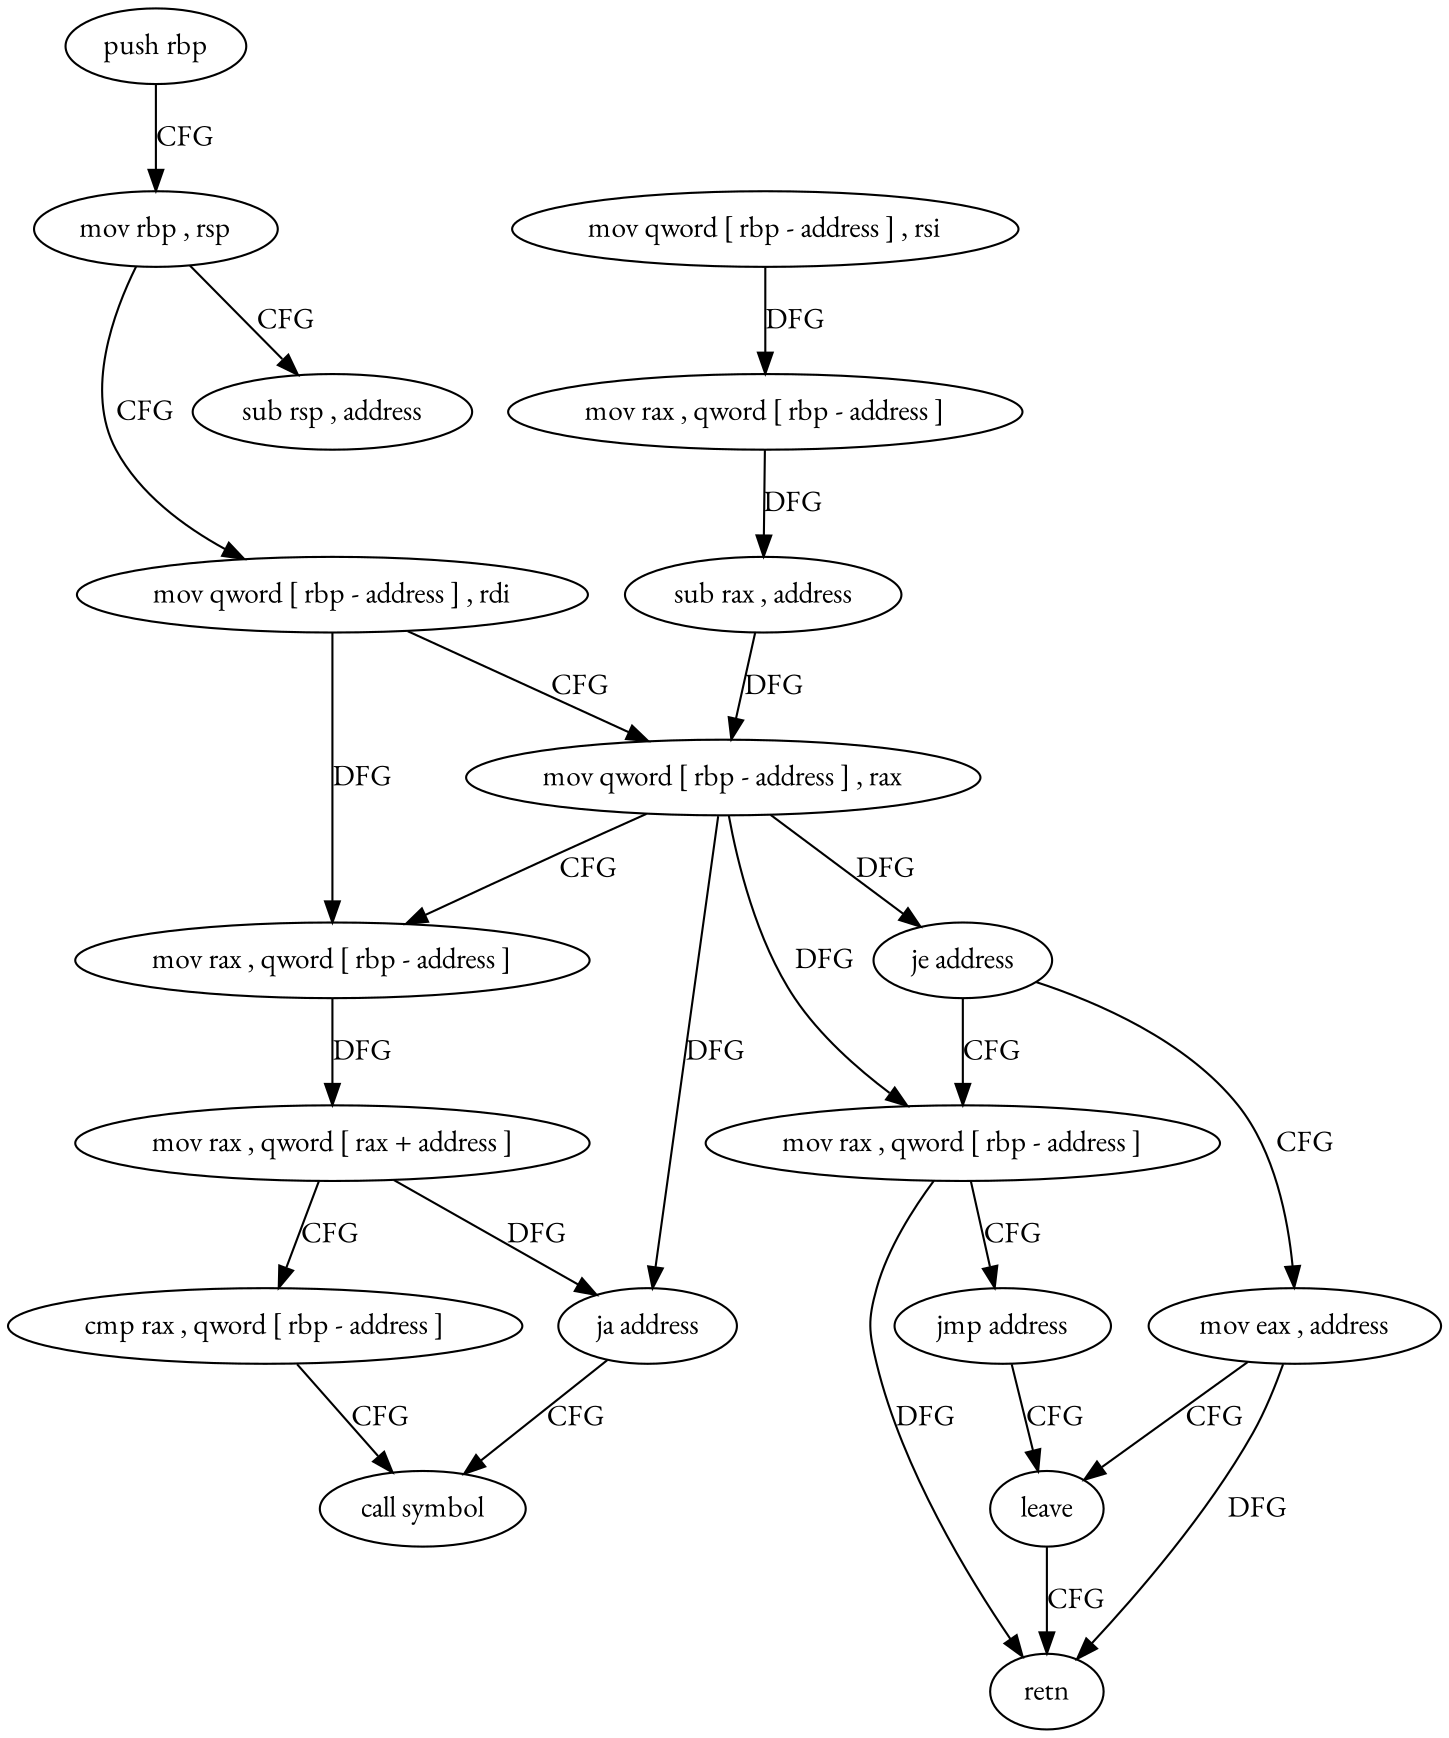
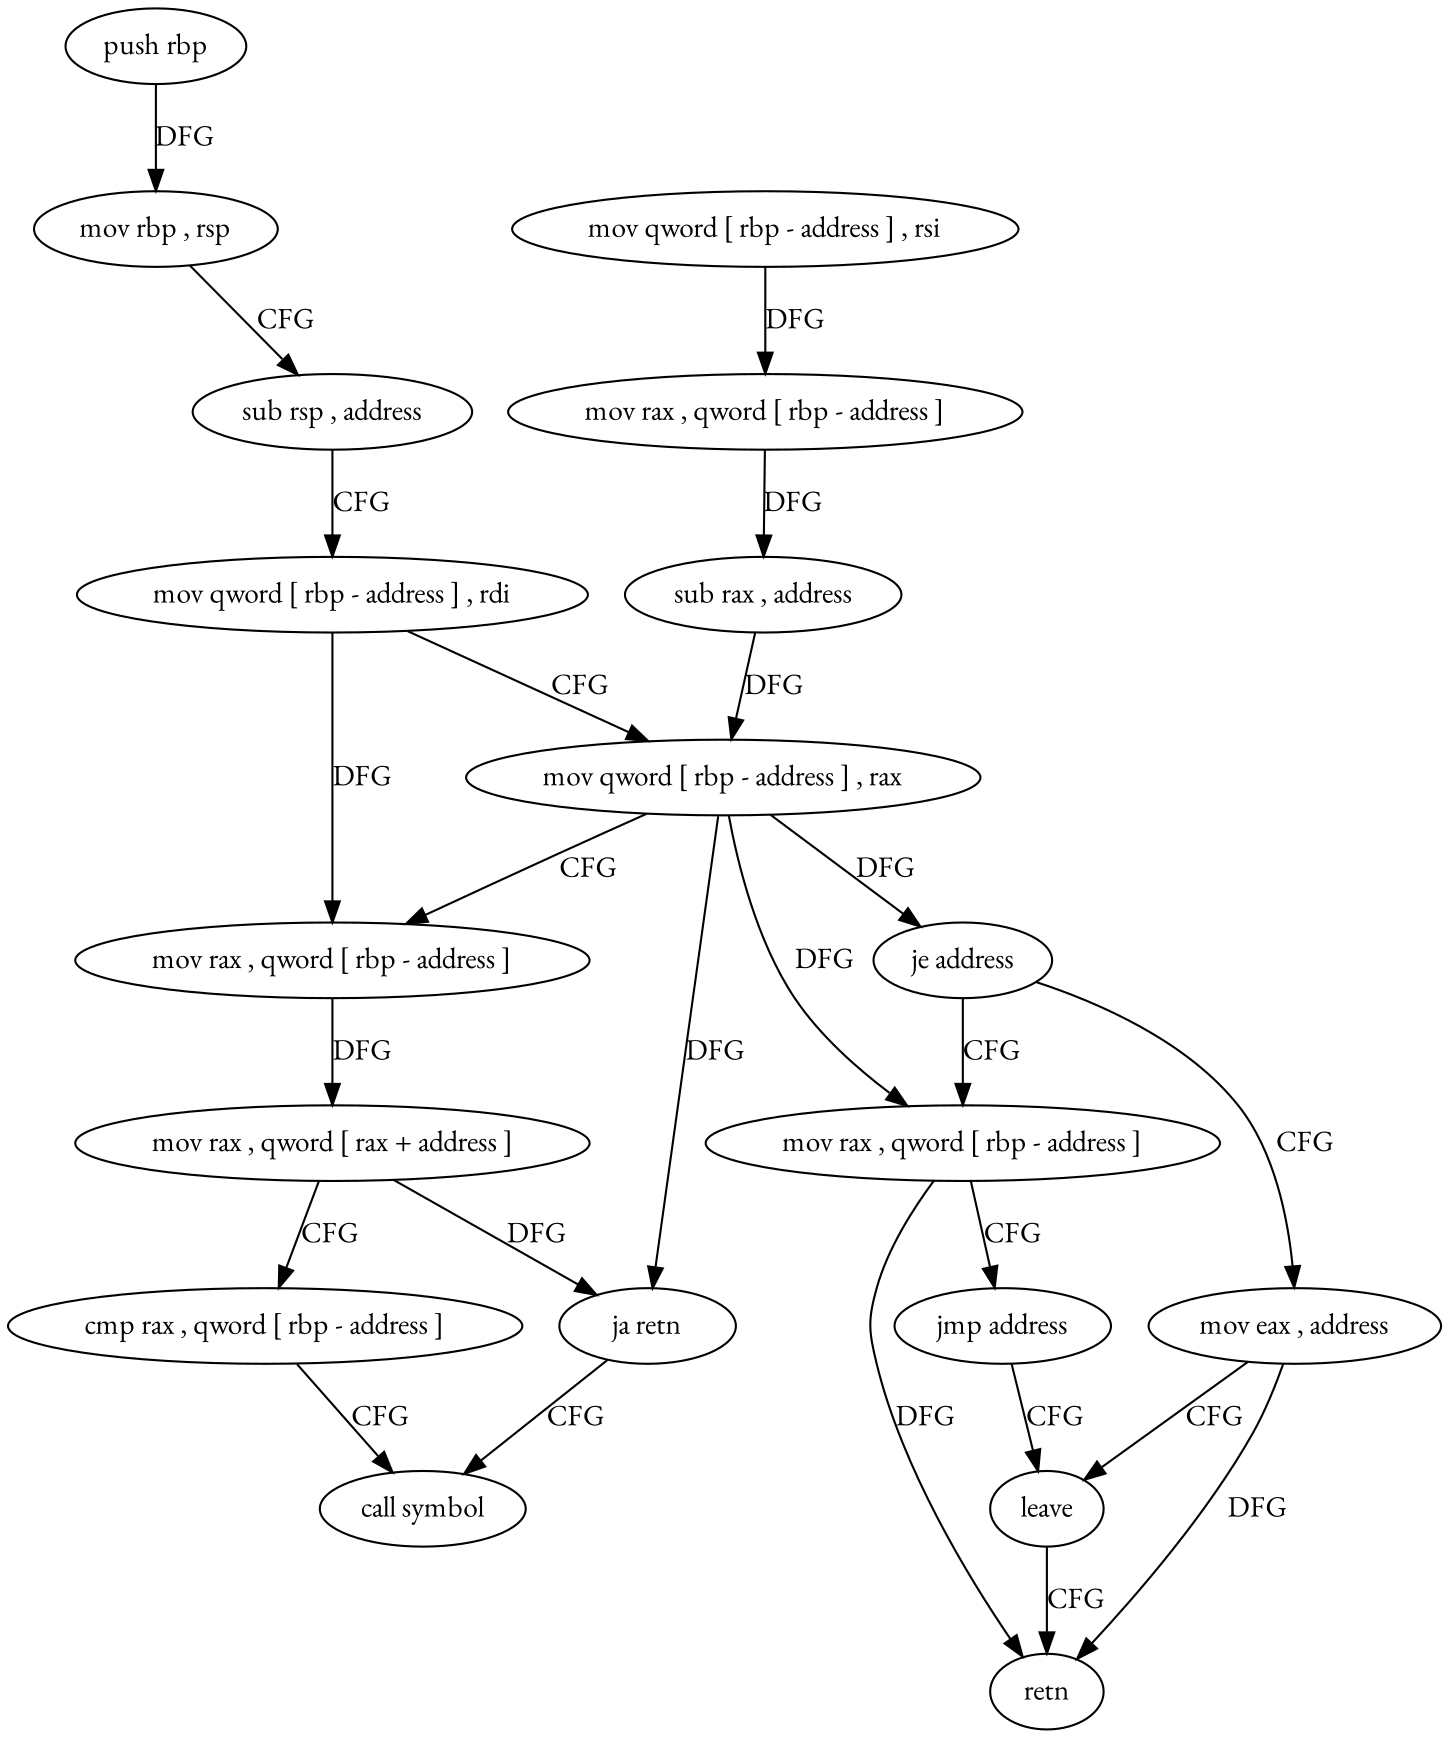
  digraph {
    fontname="EB Garamond"
    node [fontname="EB Garamond"]
    edge [fontname="EB Garamond"]
    n1 [label="push rbp"]
    n2 [label="mov rbp , rsp"]
    n3 [label="sub rsp , address"]
    n4 [label="mov qword [ rbp - address ] , rdi"]
    n5 [label="mov rax , qword [ rbp - address ]"]
    n6 [label="mov qword [ rbp - address ] , rax"]
    n7 [label="mov qword [ rbp - address ] , rsi"]
    n8 [label="mov rax , qword [ rbp - address ]"]
    n9 [label="mov rax , qword [ rax + address ]"]
    n10 [label="sub rax , address"]
-   n11 [label="ja address"]
+   n11 [label="ja retn"]
    n12 [label="je address"]
    n13 [label="mov rax , qword [ rbp - address ]"]
    n14 [label="call symbol"]
    n15 [label="mov eax , address"]
    n16 [label=retn]
    n17 [label="jmp address"]
    n18 [label="cmp rax , qword [ rbp - address ]"]
    n19 [label=leave]
-   n1 -> n2 [label=CFG]
+   n1 -> n2 [label=DFG]
    n2 -> n3 [label=CFG]
-   n2 -> n4 [label=CFG]
+   n3 -> n4 [label=CFG]
    n4 -> n5 [label=DFG]
    n4 -> n6 [label=CFG]
    n5 -> n9 [label=DFG]
    n6 -> n5 [label=CFG]
    n6 -> n11 [label=DFG]
    n6 -> n12 [label=DFG]
    n6 -> n13 [label=DFG]
    n7 -> n8 [label=DFG]
    n8 -> n10 [label=DFG]
    n9 -> n11 [label=DFG]
    n9 -> n18 [label=CFG]
    n10 -> n6 [label=DFG]
    n11 -> n14 [label=CFG]
    n12 -> n13 [label=CFG]
    n12 -> n15 [label=CFG]
    n13 -> n16 [label=DFG]
    n13 -> n17 [label=CFG]
    n15 -> n16 [label=DFG]
    n15 -> n19 [label=CFG]
    n17 -> n19 [label=CFG]
    n18 -> n14 [label=CFG]
    n19 -> n16 [label=CFG]
  }
